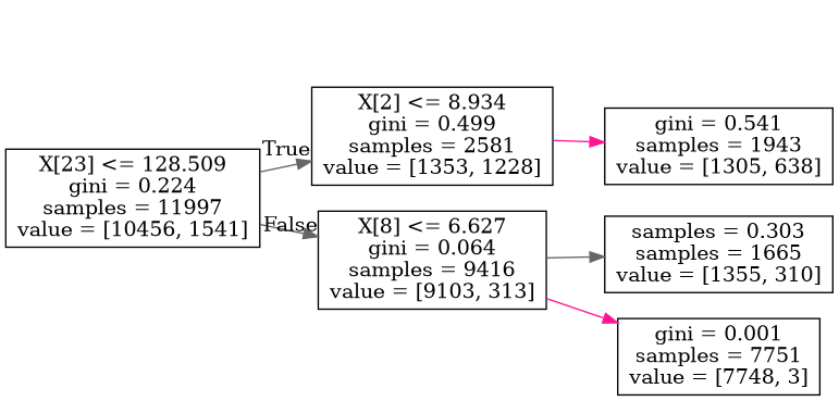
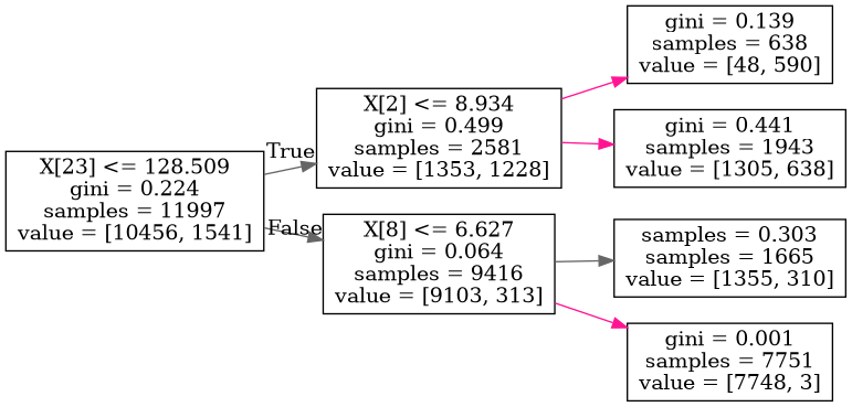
  digraph {
    rankdir=LR
    node [shape=box]
    edge [color=gray40]
    n1 [label="X[23] <= 128.509\ngini = 0.224\nsamples = 11997\nvalue = [10456, 1541]"]
    n2 [label="X[2] <= 8.934\ngini = 0.499\nsamples = 2581\nvalue = [1353, 1228]"]
    n3 [label="X[8] <= 6.627\ngini = 0.064\nsamples = 9416\nvalue = [9103, 313]"]
-   n5 [label="gini = 0.541\nsamples = 1943\nvalue = [1305, 638]"]
+   n4 [label="gini = 0.139\nsamples = 638\nvalue = [48, 590]"]
+   n5 [label="gini = 0.441\nsamples = 1943\nvalue = [1305, 638]"]
    n6 [label="samples = 0.303\nsamples = 1665\nvalue = [1355, 310]"]
    n7 [label="gini = 0.001\nsamples = 7751\nvalue = [7748, 3]"]
    n1 -> n2 [headlabel=True labelangle=45 labeldistance=2.5]
    n1 -> n3 [headlabel=False labelangle=-45 labeldistance=2.5]
+   n2 -> n4 [color=deeppink]
    n2 -> n5 [color=deeppink]
    n3 -> n6
    n3 -> n7 [color=deeppink]
  }
